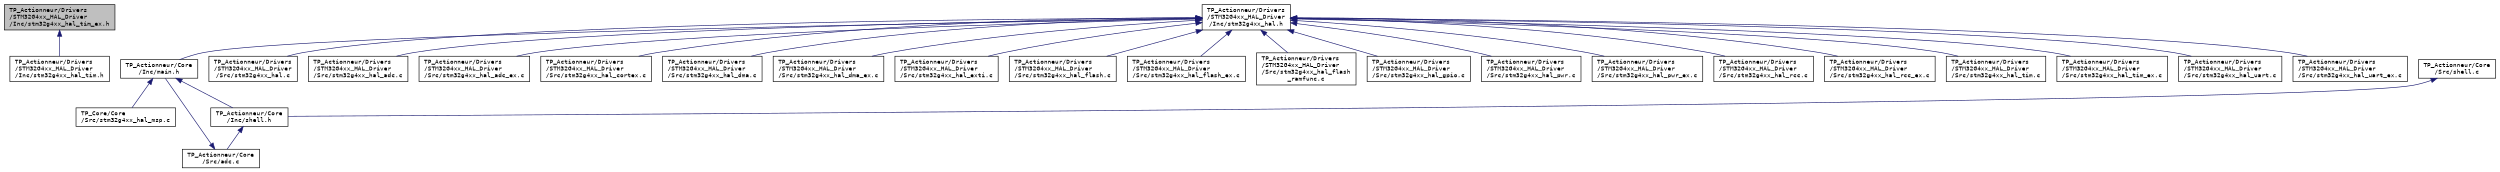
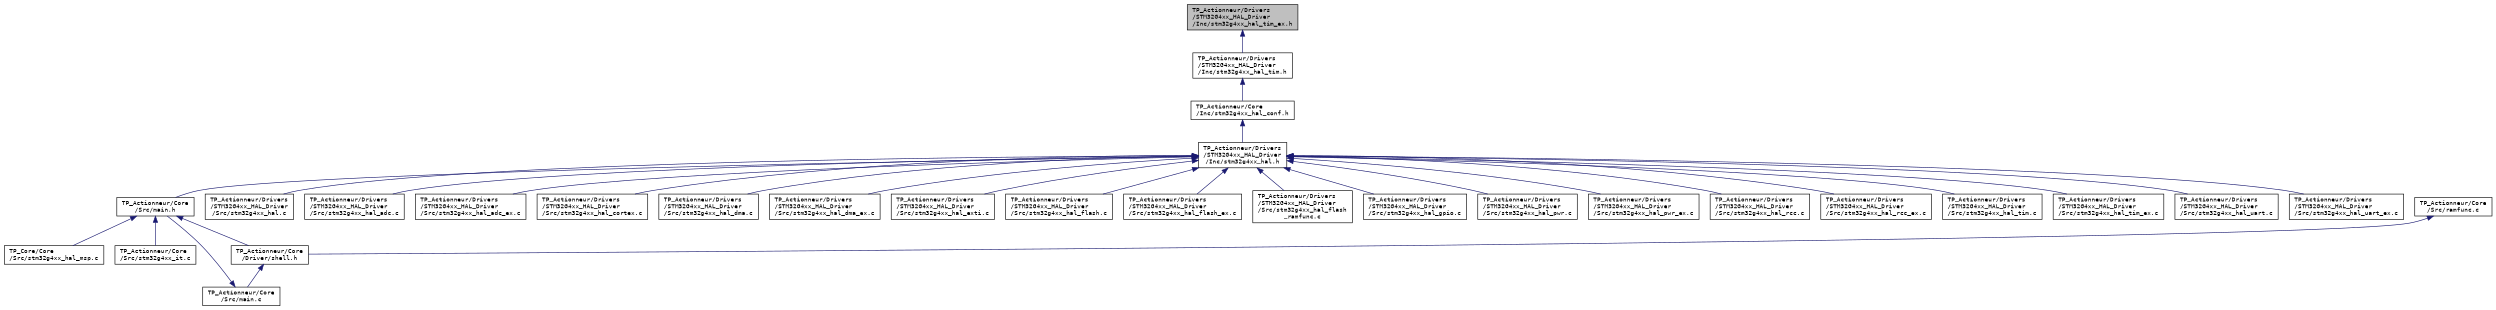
  digraph {
    fontname="DejaVu Sans Mono"
    node [color=black fillcolor=white fontname="DejaVu Sans Mono" fontsize=10 shape=record style=filled]
    edge [color=midnightblue dir=back fontname="DejaVu Sans Mono" fontsize=10 labelfontname=Helvetica labelfontsize=10 style=solid]
    n1 [fillcolor=grey75 fontcolor=black height=0.2 label="TP_Actionneur/Drivers\l/STM32G4xx_HAL_Driver\l/Inc/stm32g4xx_hal_tim_ex.h" width=0.4]
    n2 [height=0.2 label="TP_Actionneur/Drivers\l/STM32G4xx_HAL_Driver\l/Inc/stm32g4xx_hal_tim.h" width=0.4]
+   n3 [height=0.2 label="TP_Actionneur/Core\l/Inc/stm32g4xx_hal_conf.h" width=0.4]
    n4 [height=0.2 label="TP_Actionneur/Drivers\l/STM32G4xx_HAL_Driver\l/Inc/stm32g4xx_hal.h" width=0.4]
-   n5 [height=0.2 label="TP_Actionneur/Core\l/Inc/main.h" width=0.4]
+   n5 [height=0.2 label="TP_Actionneur/Core\l/Src/main.h" width=0.4]
    n6 [height=0.2 label="TP_Actionneur/Drivers\l/STM32G4xx_HAL_Driver\l/Src/stm32g4xx_hal.c" width=0.4]
    n7 [height=0.2 label="TP_Actionneur/Drivers\l/STM32G4xx_HAL_Driver\l/Src/stm32g4xx_hal_adc.c" width=0.4]
    n8 [height=0.2 label="TP_Actionneur/Drivers\l/STM32G4xx_HAL_Driver\l/Src/stm32g4xx_hal_adc_ex.c" width=0.4]
    n9 [height=0.2 label="TP_Actionneur/Drivers\l/STM32G4xx_HAL_Driver\l/Src/stm32g4xx_hal_cortex.c" width=0.4]
    n10 [height=0.2 label="TP_Actionneur/Drivers\l/STM32G4xx_HAL_Driver\l/Src/stm32g4xx_hal_dma.c" width=0.4]
    n11 [height=0.2 label="TP_Actionneur/Drivers\l/STM32G4xx_HAL_Driver\l/Src/stm32g4xx_hal_dma_ex.c" width=0.4]
    n12 [height=0.2 label="TP_Actionneur/Drivers\l/STM32G4xx_HAL_Driver\l/Src/stm32g4xx_hal_exti.c" width=0.4]
    n13 [height=0.2 label="TP_Actionneur/Drivers\l/STM32G4xx_HAL_Driver\l/Src/stm32g4xx_hal_flash.c" width=0.4]
    n14 [height=0.2 label="TP_Actionneur/Drivers\l/STM32G4xx_HAL_Driver\l/Src/stm32g4xx_hal_flash_ex.c" width=0.4]
    n15 [height=0.2 label="TP_Actionneur/Drivers\l/STM32G4xx_HAL_Driver\l/Src/stm32g4xx_hal_flash\l_ramfunc.c" width=0.4]
    n16 [height=0.2 label="TP_Actionneur/Drivers\l/STM32G4xx_HAL_Driver\l/Src/stm32g4xx_hal_gpio.c" width=0.4]
    n17 [height=0.2 label="TP_Actionneur/Drivers\l/STM32G4xx_HAL_Driver\l/Src/stm32g4xx_hal_pwr.c" width=0.4]
    n18 [height=0.2 label="TP_Actionneur/Drivers\l/STM32G4xx_HAL_Driver\l/Src/stm32g4xx_hal_pwr_ex.c" width=0.4]
    n19 [height=0.2 label="TP_Actionneur/Drivers\l/STM32G4xx_HAL_Driver\l/Src/stm32g4xx_hal_rcc.c" width=0.4]
    n20 [height=0.2 label="TP_Actionneur/Drivers\l/STM32G4xx_HAL_Driver\l/Src/stm32g4xx_hal_rcc_ex.c" width=0.4]
    n21 [height=0.2 label="TP_Actionneur/Drivers\l/STM32G4xx_HAL_Driver\l/Src/stm32g4xx_hal_tim.c" width=0.4]
    n22 [height=0.2 label="TP_Actionneur/Drivers\l/STM32G4xx_HAL_Driver\l/Src/stm32g4xx_hal_tim_ex.c" width=0.4]
    n23 [height=0.2 label="TP_Actionneur/Drivers\l/STM32G4xx_HAL_Driver\l/Src/stm32g4xx_hal_uart.c" width=0.4]
    n24 [height=0.2 label="TP_Actionneur/Drivers\l/STM32G4xx_HAL_Driver\l/Src/stm32g4xx_hal_uart_ex.c" width=0.4]
-   n25 [height=0.2 label="TP_Actionneur/Core\l/Inc/shell.h" width=0.4]
+   n25 [height=0.2 label="TP_Actionneur/Core\l/Driver/shell.h" width=0.4]
    n26 [height=0.2 label="TP_Core/Core\l/Src/stm32g4xx_hal_msp.c" width=0.4]
-   n28 [height=0.2 label="TP_Actionneur/Core\l/Src/adc.c" width=0.4]
-   n29 [height=0.2 label="TP_Actionneur/Core\l/Src/shell.c" width=0.4]
+   n27 [height=0.2 label="TP_Actionneur/Core\l/Src/stm32g4xx_it.c" width=0.4]
+   n28 [height=0.2 label="TP_Actionneur/Core\l/Src/main.c" width=0.4]
+   n29 [height=0.2 label="TP_Actionneur/Core\l/Src/ramfunc.c" width=0.4]
    n1 -> n2
+   n2 -> n3
+   n3 -> n4
    n4 -> n5
    n4 -> n6
    n4 -> n7
    n4 -> n8
    n4 -> n9
    n4 -> n10
    n4 -> n11
    n4 -> n12
    n4 -> n13
    n4 -> n14
    n4 -> n15
    n4 -> n16
    n4 -> n17
    n4 -> n18
    n4 -> n19
    n4 -> n20
    n4 -> n21
    n4 -> n22
    n4 -> n23
    n4 -> n24
    n5 -> n25
    n5 -> n26
+   n5 -> n27
    n25 -> n28
    n28 -> n5
    n29 -> n25
  }
